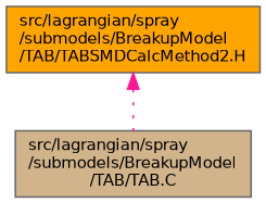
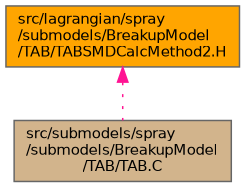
  digraph {
    node [fontname=Helvetica fontsize=10 shape=box style=filled]
    n1 [color=gray40 fillcolor=orange fontcolor=black height=0.2 label="src/lagrangian/spray\l/submodels/BreakupModel\l/TAB/TABSMDCalcMethod2.H" width=0.4]
-   n2 [color=grey40 fillcolor=tan height=0.2 label="src/lagrangian/spray\l/submodels/BreakupModel\l/TAB/TAB.C" width=0.4]
+   n2 [color=grey40 fillcolor=tan height=0.2 label="src/submodels/spray\l/submodels/BreakupModel\l/TAB/TAB.C" width=0.4]
    n1 -> n2 [color=deeppink dir=back fontname=Helvetica fontsize=10 labelfontname=Helvetica labelfontsize=10 style=dotted]
  }
